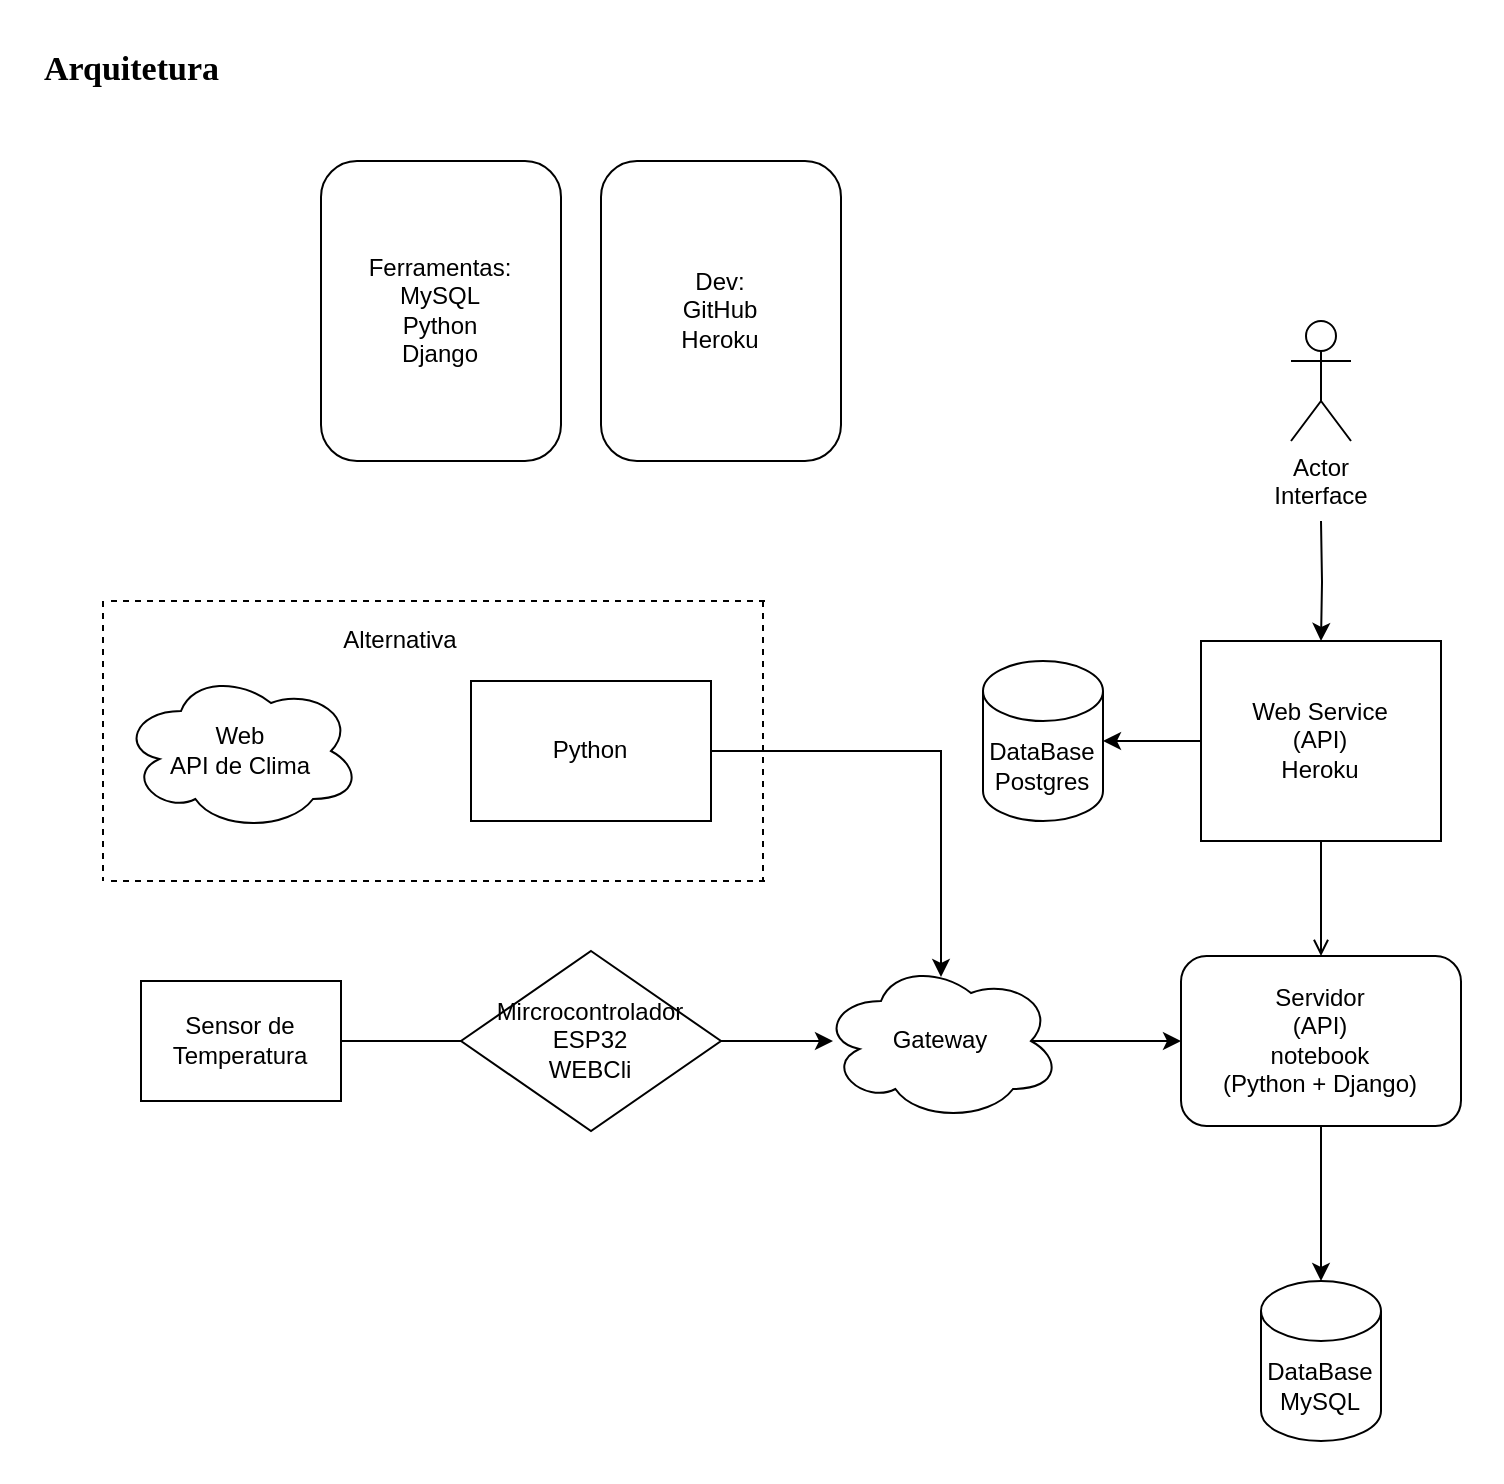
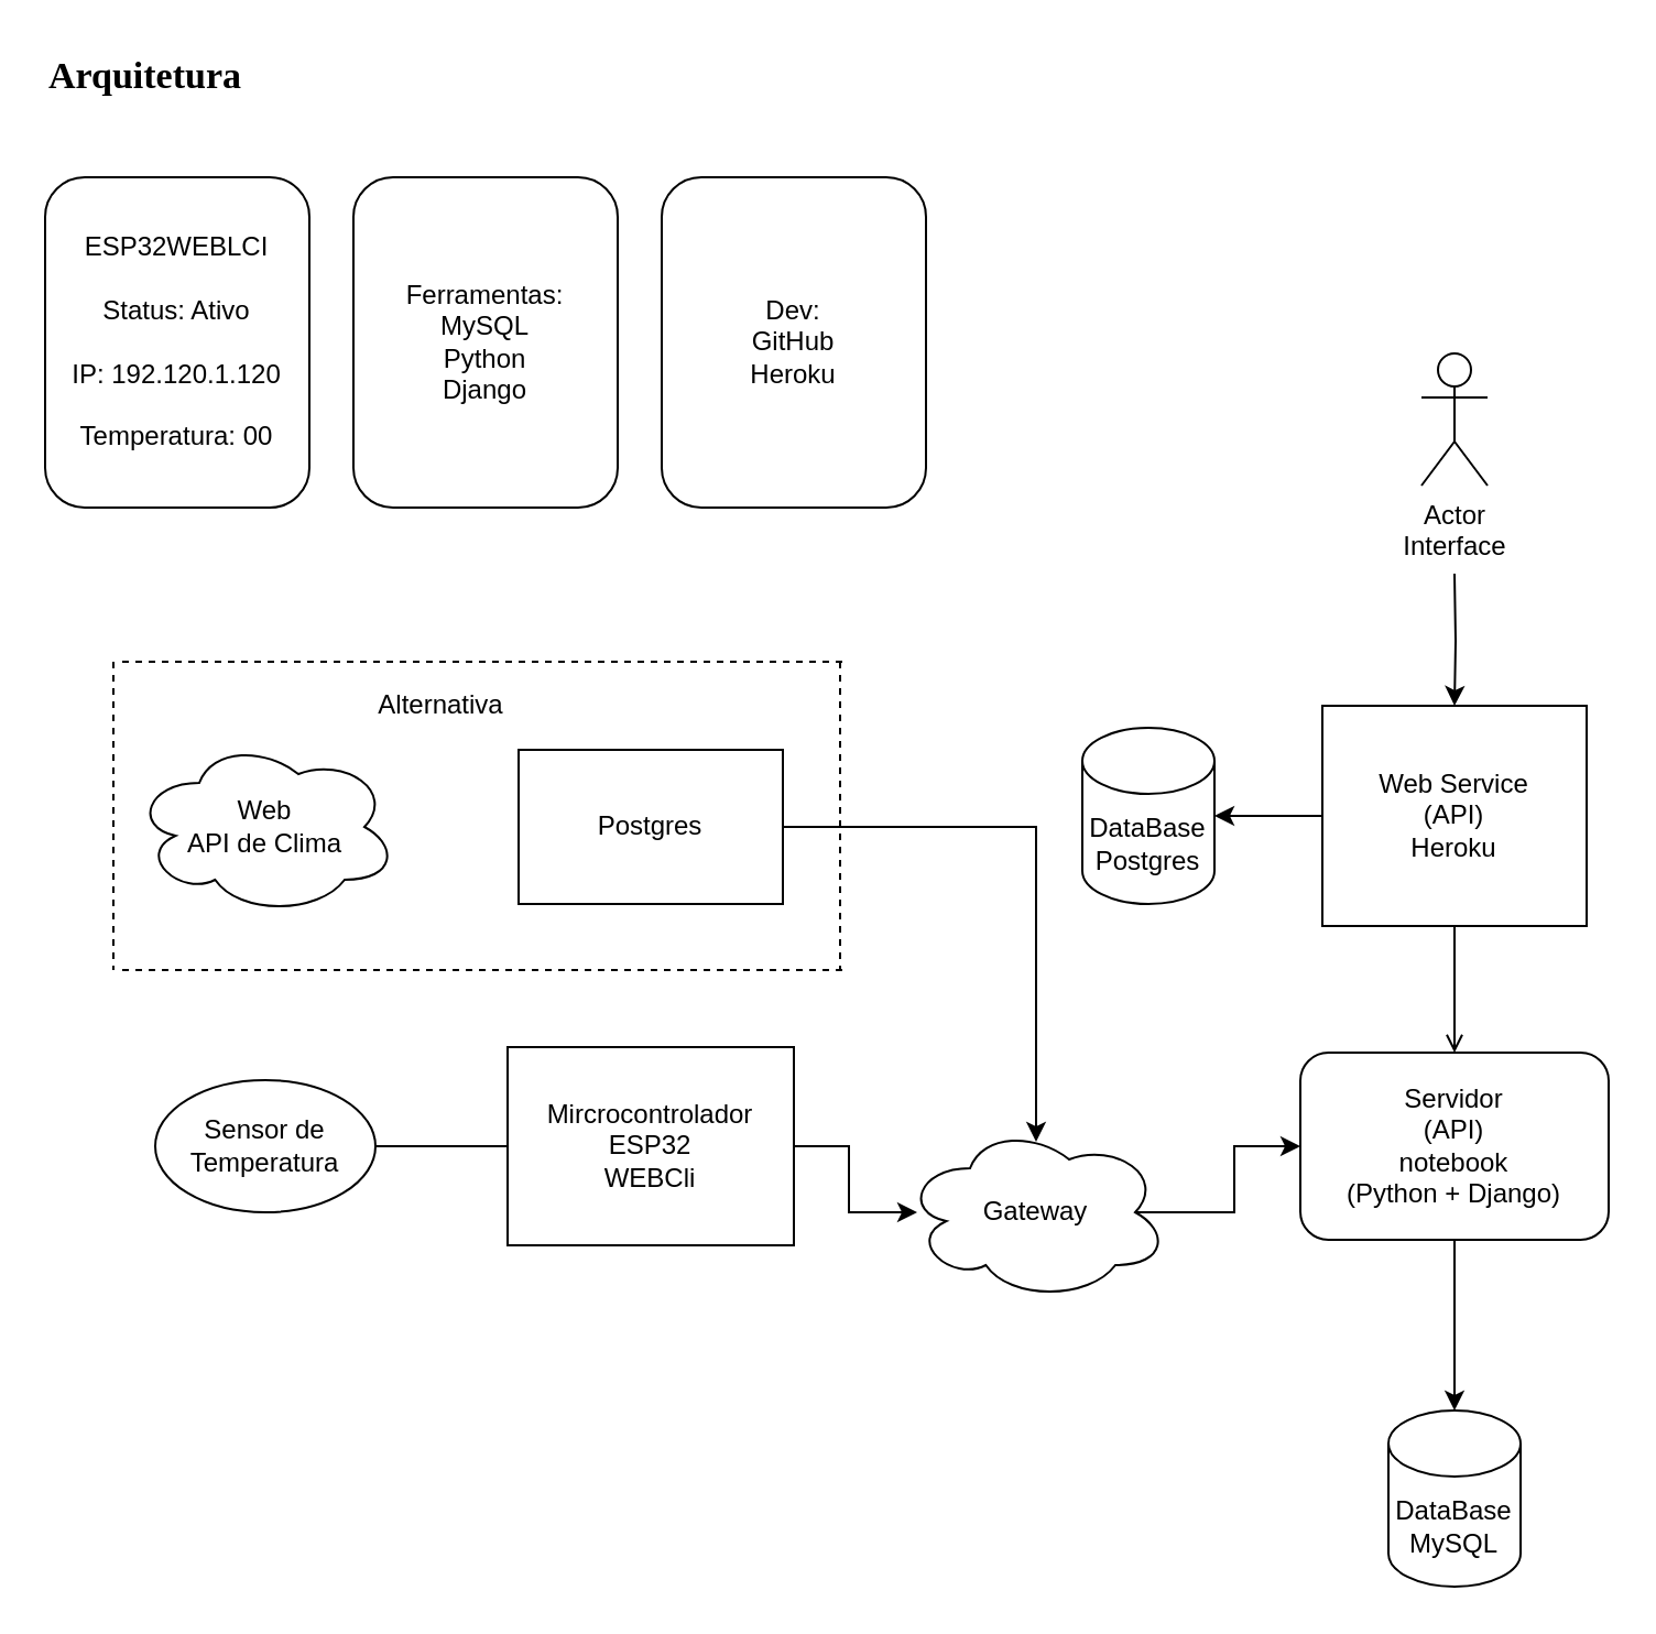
  <mxCell id="0" />
  <mxCell id="1" parent="0" />
+ <mxCell id="2" value="ESP32WEBLCI&lt;br&gt;&lt;br&gt;Status: Ativo&lt;br&gt;&lt;br&gt;IP: 192.120.1.120&lt;br&gt;&lt;br&gt;Temperatura: 00" style="rounded=1;whiteSpace=wrap;html=1;" parent="1" vertex="1"><mxGeometry x="20" y="80" width="120" height="150" as="geometry" /></mxCell>
  <mxCell id="3" value="Ferramentas:&lt;br&gt;MySQL&lt;br&gt;Python&lt;br&gt;Django" style="rounded=1;whiteSpace=wrap;html=1;" parent="1" vertex="1"><mxGeometry x="160" y="80" width="120" height="150" as="geometry" /></mxCell>
  <mxCell id="4" value="Dev:&lt;br&gt;GitHub&lt;br&gt;Heroku" style="rounded=1;whiteSpace=wrap;html=1;" parent="1" vertex="1"><mxGeometry x="300" y="80" width="120" height="150" as="geometry" /></mxCell>
  <mxCell id="5" style="edgeStyle=orthogonalEdgeStyle;rounded=0;orthogonalLoop=1;jettySize=auto;html=1;exitX=1;exitY=0.5;exitDx=0;exitDy=0;entryX=0;entryY=0.5;entryDx=0;entryDy=0;endArrow=none;" parent="1" source="6" target="8" edge="1"><mxGeometry relative="1" as="geometry" /></mxCell>
- <mxCell id="6" value="Sensor de Temperatura" style="rounded=0;whiteSpace=wrap;html=1;" parent="1" vertex="1"><mxGeometry x="70" y="490" width="100" height="60" as="geometry" /></mxCell>
+ <mxCell id="6" value="Sensor de Temperatura" style="ellipse;whiteSpace=wrap;html=1;" parent="1" vertex="1"><mxGeometry x="70" y="490" width="100" height="60" as="geometry" /></mxCell>
  <mxCell id="7" style="edgeStyle=orthogonalEdgeStyle;rounded=0;orthogonalLoop=1;jettySize=auto;html=1;exitX=1;exitY=0.5;exitDx=0;exitDy=0;entryX=0.05;entryY=0.5;entryDx=0;entryDy=0;entryPerimeter=0;" parent="1" source="8" target="10" edge="1"><mxGeometry relative="1" as="geometry" /></mxCell>
- <mxCell id="8" value="Mircrocontrolador&lt;br&gt;ESP32&lt;br&gt;WEBCli" style="rhombus;whiteSpace=wrap;html=1;" parent="1" vertex="1"><mxGeometry x="230" y="475" width="130" height="90" as="geometry" /></mxCell>
+ <mxCell id="8" value="Mircrocontrolador&lt;br&gt;ESP32&lt;br&gt;WEBCli" style="rounded=0;whiteSpace=wrap;html=1;" parent="1" vertex="1"><mxGeometry x="230" y="475" width="130" height="90" as="geometry" /></mxCell>
  <mxCell id="9" style="edgeStyle=orthogonalEdgeStyle;rounded=0;orthogonalLoop=1;jettySize=auto;html=1;exitX=0.875;exitY=0.5;exitDx=0;exitDy=0;exitPerimeter=0;entryX=0;entryY=0.5;entryDx=0;entryDy=0;" parent="1" source="10" target="12" edge="1"><mxGeometry relative="1" as="geometry" /></mxCell>
- <mxCell id="10" value="Gateway" style="ellipse;shape=cloud;whiteSpace=wrap;html=1;" parent="1" vertex="1"><mxGeometry x="410" y="480" width="120" height="80" as="geometry" /></mxCell>
+ <mxCell id="10" value="Gateway" style="ellipse;shape=cloud;whiteSpace=wrap;html=1;" parent="1" vertex="1"><mxGeometry x="410" y="510" width="120" height="80" as="geometry" /></mxCell>
  <mxCell id="11" style="edgeStyle=orthogonalEdgeStyle;rounded=0;orthogonalLoop=1;jettySize=auto;html=1;" parent="1" source="12" target="13" edge="1"><mxGeometry relative="1" as="geometry" /></mxCell>
  <mxCell id="12" value="Servidor&lt;br&gt;(API)&lt;br&gt;notebook&lt;br&gt;(Python + Django)" style="whiteSpace=wrap;html=1;rounded=1;" parent="1" vertex="1"><mxGeometry x="590" y="477.5" width="140" height="85" as="geometry" /></mxCell>
  <mxCell id="13" value="DataBase&lt;br&gt;MySQL" style="shape=cylinder3;whiteSpace=wrap;html=1;boundedLbl=1;backgroundOutline=1;size=15;" parent="1" vertex="1"><mxGeometry x="630" y="640" width="60" height="80" as="geometry" /></mxCell>
  <mxCell id="14" value="DataBase&lt;br&gt;Postgres" style="shape=cylinder3;whiteSpace=wrap;html=1;boundedLbl=1;backgroundOutline=1;size=15;" parent="1" vertex="1"><mxGeometry x="491" y="330" width="60" height="80" as="geometry" /></mxCell>
  <mxCell id="15" style="edgeStyle=orthogonalEdgeStyle;rounded=0;orthogonalLoop=1;jettySize=auto;html=1;exitX=0.5;exitY=1;exitDx=0;exitDy=0;entryX=0.5;entryY=0;entryDx=0;entryDy=0;endArrow=open;" parent="1" source="17" target="12" edge="1"><mxGeometry relative="1" as="geometry" /></mxCell>
  <mxCell id="16" style="edgeStyle=orthogonalEdgeStyle;rounded=0;orthogonalLoop=1;jettySize=auto;html=1;exitX=0;exitY=0.5;exitDx=0;exitDy=0;entryX=1;entryY=0.5;entryDx=0;entryDy=0;entryPerimeter=0;" parent="1" source="17" target="14" edge="1"><mxGeometry relative="1" as="geometry" /></mxCell>
  <mxCell id="17" value="Web Service&lt;br&gt;(API)&lt;br&gt;Heroku" style="rounded=0;whiteSpace=wrap;html=1;" parent="1" vertex="1"><mxGeometry x="600" y="320" width="120" height="100" as="geometry" /></mxCell>
  <mxCell id="18" style="edgeStyle=orthogonalEdgeStyle;rounded=0;orthogonalLoop=1;jettySize=auto;html=1;" parent="1" target="17" edge="1"><mxGeometry relative="1" as="geometry"><mxPoint x="660" y="260" as="sourcePoint" /></mxGeometry></mxCell>
  <mxCell id="19" value="Actor&lt;br&gt;Interface" style="shape=umlActor;verticalLabelPosition=bottom;verticalAlign=top;html=1;outlineConnect=0;" parent="1" vertex="1"><mxGeometry x="645" y="160" width="30" height="60" as="geometry" /></mxCell>
  <mxCell id="20" style="edgeStyle=orthogonalEdgeStyle;rounded=0;orthogonalLoop=1;jettySize=auto;html=1;exitX=1;exitY=0.5;exitDx=0;exitDy=0;entryX=0.5;entryY=0.1;entryDx=0;entryDy=0;entryPerimeter=0;dashed=0;" parent="1" source="21" target="10" edge="1"><mxGeometry relative="1" as="geometry"><mxPoint x="471" y="375" as="targetPoint" /></mxGeometry></mxCell>
- <mxCell id="21" value="Python" style="rounded=0;whiteSpace=wrap;html=1;" parent="1" vertex="1"><mxGeometry x="235" y="340" width="120" height="70" as="geometry" /></mxCell>
+ <mxCell id="21" value="Postgres" style="rounded=0;whiteSpace=wrap;html=1;" parent="1" vertex="1"><mxGeometry x="235" y="340" width="120" height="70" as="geometry" /></mxCell>
  <mxCell id="22" value="Web&lt;br&gt;API de Clima" style="ellipse;shape=cloud;whiteSpace=wrap;html=1;" parent="1" vertex="1"><mxGeometry x="60" y="335" width="120" height="80" as="geometry" /></mxCell>
  <mxCell id="23" value="" style="endArrow=none;dashed=1;html=1;" parent="1" edge="1"><mxGeometry width="50" height="50" relative="1" as="geometry"><mxPoint x="55" y="300" as="sourcePoint" /><mxPoint x="385" y="300" as="targetPoint" /></mxGeometry></mxCell>
  <mxCell id="24" value="" style="endArrow=none;dashed=1;html=1;" parent="1" edge="1"><mxGeometry width="50" height="50" relative="1" as="geometry"><mxPoint x="55" y="440" as="sourcePoint" /><mxPoint x="385" y="440" as="targetPoint" /></mxGeometry></mxCell>
  <mxCell id="25" value="" style="endArrow=none;dashed=1;html=1;" parent="1" edge="1"><mxGeometry width="50" height="50" relative="1" as="geometry"><mxPoint x="51" y="300" as="sourcePoint" /><mxPoint x="51" y="440" as="targetPoint" /></mxGeometry></mxCell>
  <mxCell id="26" value="" style="endArrow=none;dashed=1;html=1;" parent="1" edge="1"><mxGeometry width="50" height="50" relative="1" as="geometry"><mxPoint x="381" y="300" as="sourcePoint" /><mxPoint x="381" y="440" as="targetPoint" /></mxGeometry></mxCell>
  <mxCell id="27" value="Alternativa" style="text;html=1;strokeColor=none;fillColor=none;align=center;verticalAlign=middle;whiteSpace=wrap;rounded=0;" parent="1" vertex="1"><mxGeometry x="180" y="310" width="40" height="20" as="geometry" /></mxCell>
  <mxCell id="28" value="Arquitetura" style="text;html=1;strokeColor=none;fillColor=none;align=left;verticalAlign=middle;whiteSpace=wrap;rounded=0;fontFamily=Times New Roman;fontSize=17;fontStyle=1" parent="1" vertex="1"><mxGeometry x="20" y="20" width="181" height="30" as="geometry" /></mxCell>
